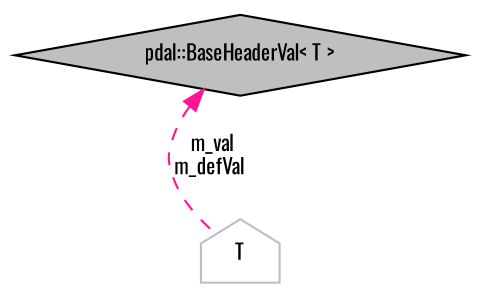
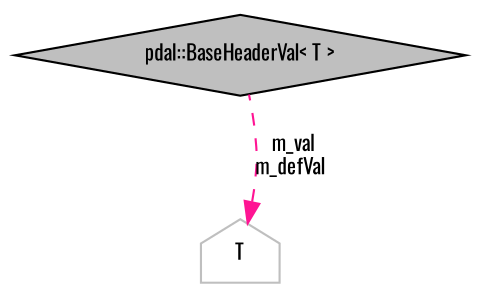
  digraph {
    fontname=Oswald
    node [fontname=Oswald fontsize=10 style=filled]
    n1 [color=black fillcolor=grey75 fontcolor=black height=0.2 label="pdal::BaseHeaderVal\< T \>" shape=diamond width=0.4]
    n2 [color=grey75 fillcolor=white height=0.2 label=T shape=house width=0.4]
-   n1 -> n2 [color=deeppink dir=back fontname=Oswald fontsize=10 label=" m_val\nm_defVal" labelfontname=Helvetica labelfontsize=10 style=dashed]
+   n2 -> n1 [color=deeppink dir=back fontname=Oswald fontsize=10 label=" m_val\nm_defVal" labelfontname=Helvetica labelfontsize=10 style=dashed]
  }
